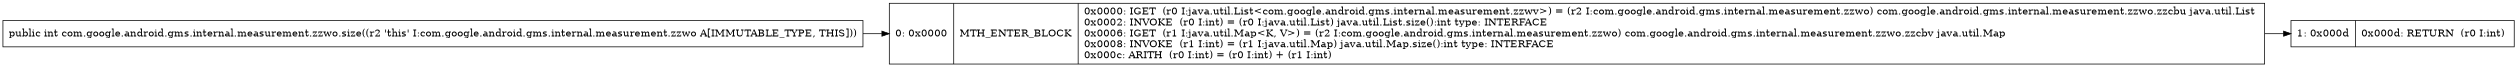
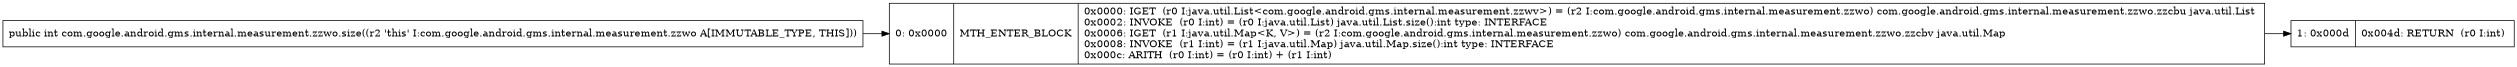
  digraph {
    rankdir=LR
    node [shape=record]
    n1 [label="{0\:\ 0x0000|MTH_ENTER_BLOCK\l|0x0000: IGET  (r0 I:java.util.List\<com.google.android.gms.internal.measurement.zzwv\>) = (r2 I:com.google.android.gms.internal.measurement.zzwo) com.google.android.gms.internal.measurement.zzwo.zzcbu java.util.List \l0x0002: INVOKE  (r0 I:int) = (r0 I:java.util.List) java.util.List.size():int type: INTERFACE \l0x0006: IGET  (r1 I:java.util.Map\<K, V\>) = (r2 I:com.google.android.gms.internal.measurement.zzwo) com.google.android.gms.internal.measurement.zzwo.zzcbv java.util.Map \l0x0008: INVOKE  (r1 I:int) = (r1 I:java.util.Map) java.util.Map.size():int type: INTERFACE \l0x000c: ARITH  (r0 I:int) = (r0 I:int) + (r1 I:int) \l}"]
-   n2 [label="{1\:\ 0x000d|0x000d: RETURN  (r0 I:int) \l}"]
+   n2 [label="{1\:\ 0x000d|0x004d: RETURN  (r0 I:int) \l}"]
    n3 [label="{public int com.google.android.gms.internal.measurement.zzwo.size((r2 'this' I:com.google.android.gms.internal.measurement.zzwo A[IMMUTABLE_TYPE, THIS])) }"]
    n1 -> n2
    n3 -> n1
  }
